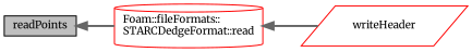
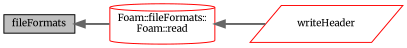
  digraph {
    fontname=Merriweather
    rankdir=LR
    node [color=red fontname=Merriweather fontsize=10]
    edge [color=gray40 dir=back fontname=Merriweather fontsize=10 labelfontname=Helvetica labelfontsize=10 style=bold]
-   n1 [color=black fillcolor=grey75 fontcolor=black height=0.2 label=readPoints shape=box style=filled width=0.4]
-   n2 [height=0.2 label="Foam::fileFormats::\lSTARCDedgeFormat::read" shape=cylinder width=0.4]
+   n1 [color=black fillcolor=grey75 fontcolor=black height=0.2 label=fileFormats shape=box style=filled width=0.4]
+   n2 [height=0.2 label="Foam::fileFormats::\lFoam::read" shape=cylinder width=0.4]
    n3 [height=0.2 label=writeHeader shape=parallelogram width=0.4]
    n1 -> n2
    n2 -> n3
  }
